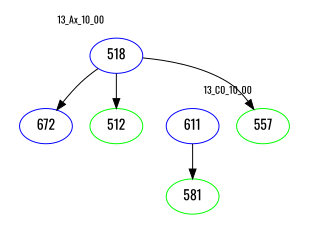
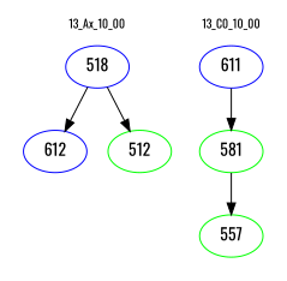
  digraph {
    fontname=Oswald
    node [color=blue fontname=Oswald]
    edge [color=black fontname=Oswald]
    n1 [label=518]
-   n2 [label=672]
+   n2 [label=612]
    n3 [color=green label=512]
    n4 [color=green label=581]
    n5 [color=green label=557]
    n6 [label=611]
    subgraph cluster_1 {
      color=white
      fontsize=10
      label="13_Ax_10_00"
      n1
      n2
      n3
    }
    subgraph cluster_2 {
      color=white
      fontsize=10
      label="13_C0_10_00"
      n4
      n5
      n6
    }
    n1 -> n2
    n1 -> n3
-   n1 -> n5
+   n4 -> n5
    n6 -> n4
  }
